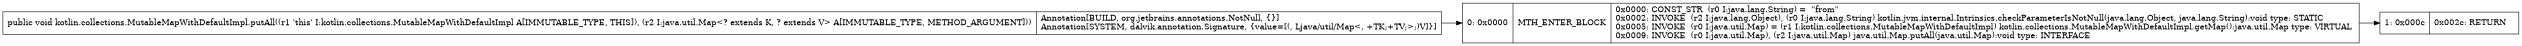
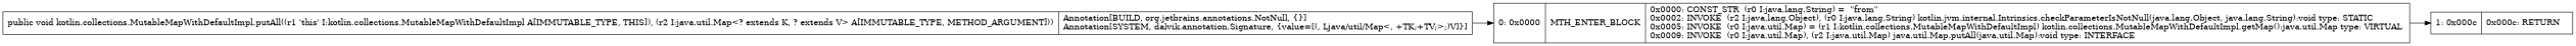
  digraph {
    rankdir=LR
    node [shape=record]
    n1 [label="{0\:\ 0x0000|MTH_ENTER_BLOCK\l|0x0000: CONST_STR  (r0 I:java.lang.String) =  \"from\" \l0x0002: INVOKE  (r2 I:java.lang.Object), (r0 I:java.lang.String) kotlin.jvm.internal.Intrinsics.checkParameterIsNotNull(java.lang.Object, java.lang.String):void type: STATIC \l0x0005: INVOKE  (r0 I:java.util.Map) = (r1 I:kotlin.collections.MutableMapWithDefaultImpl) kotlin.collections.MutableMapWithDefaultImpl.getMap():java.util.Map type: VIRTUAL \l0x0009: INVOKE  (r0 I:java.util.Map), (r2 I:java.util.Map) java.util.Map.putAll(java.util.Map):void type: INTERFACE \l}"]
-   n2 [label="{1\:\ 0x000c|0x002c: RETURN   \l}"]
+   n2 [label="{1\:\ 0x000c|0x000c: RETURN   \l}"]
    n3 [label="{public void kotlin.collections.MutableMapWithDefaultImpl.putAll((r1 'this' I:kotlin.collections.MutableMapWithDefaultImpl A[IMMUTABLE_TYPE, THIS]), (r2 I:java.util.Map\<? extends K, ? extends V\> A[IMMUTABLE_TYPE, METHOD_ARGUMENT]))  | Annotation[BUILD, org.jetbrains.annotations.NotNull, \{\}]\lAnnotation[SYSTEM, dalvik.annotation.Signature, \{value=[(, Ljava\/util\/Map\<, +TK;+TV;\>;)V]\}]\l}"]
    n1 -> n2
    n3 -> n1
  }
